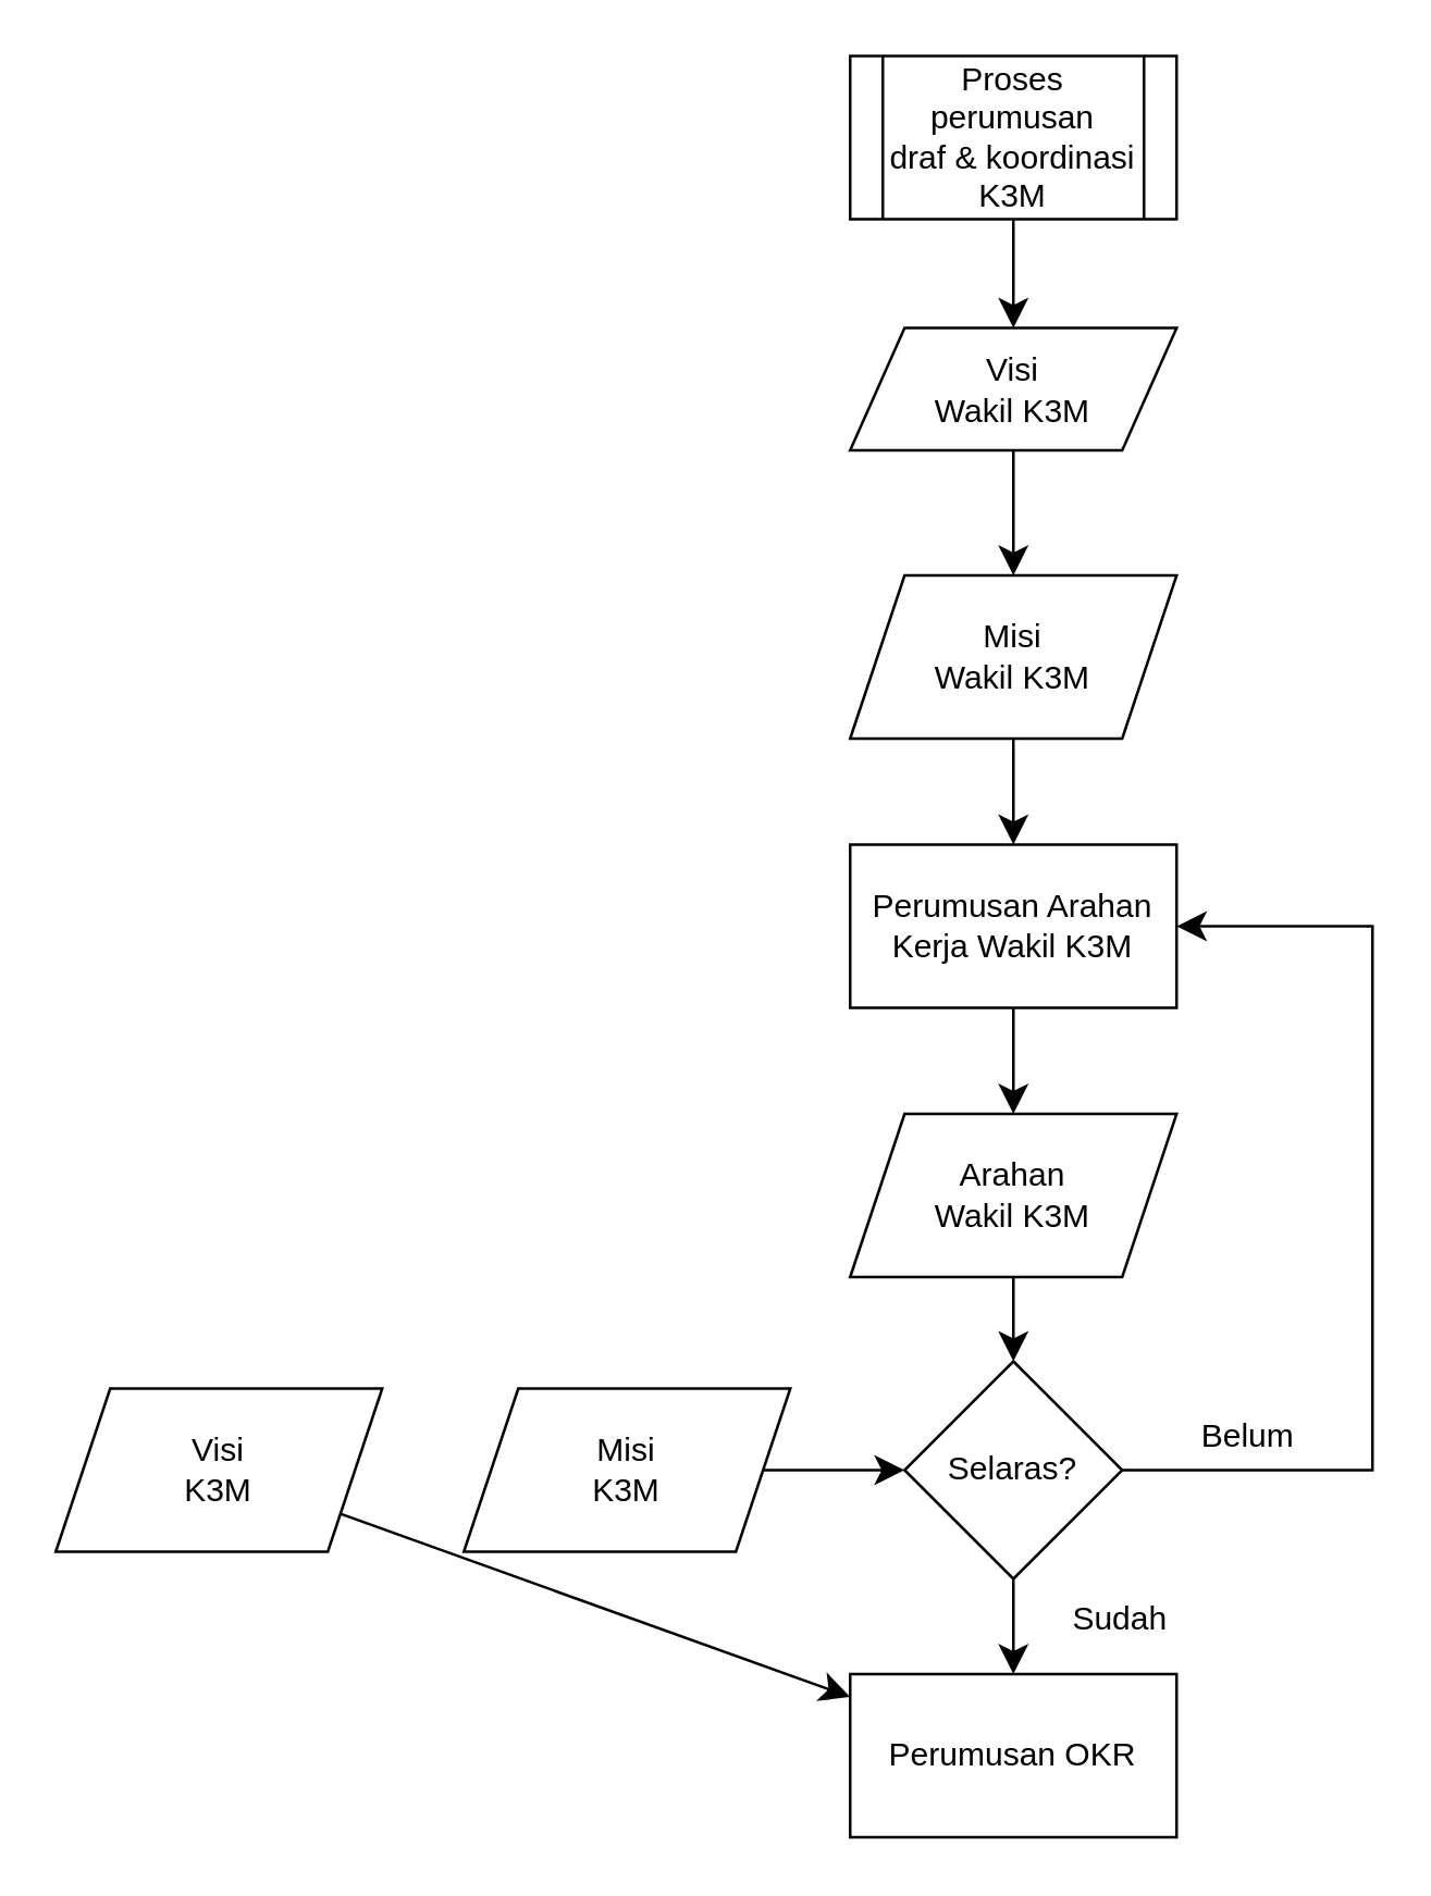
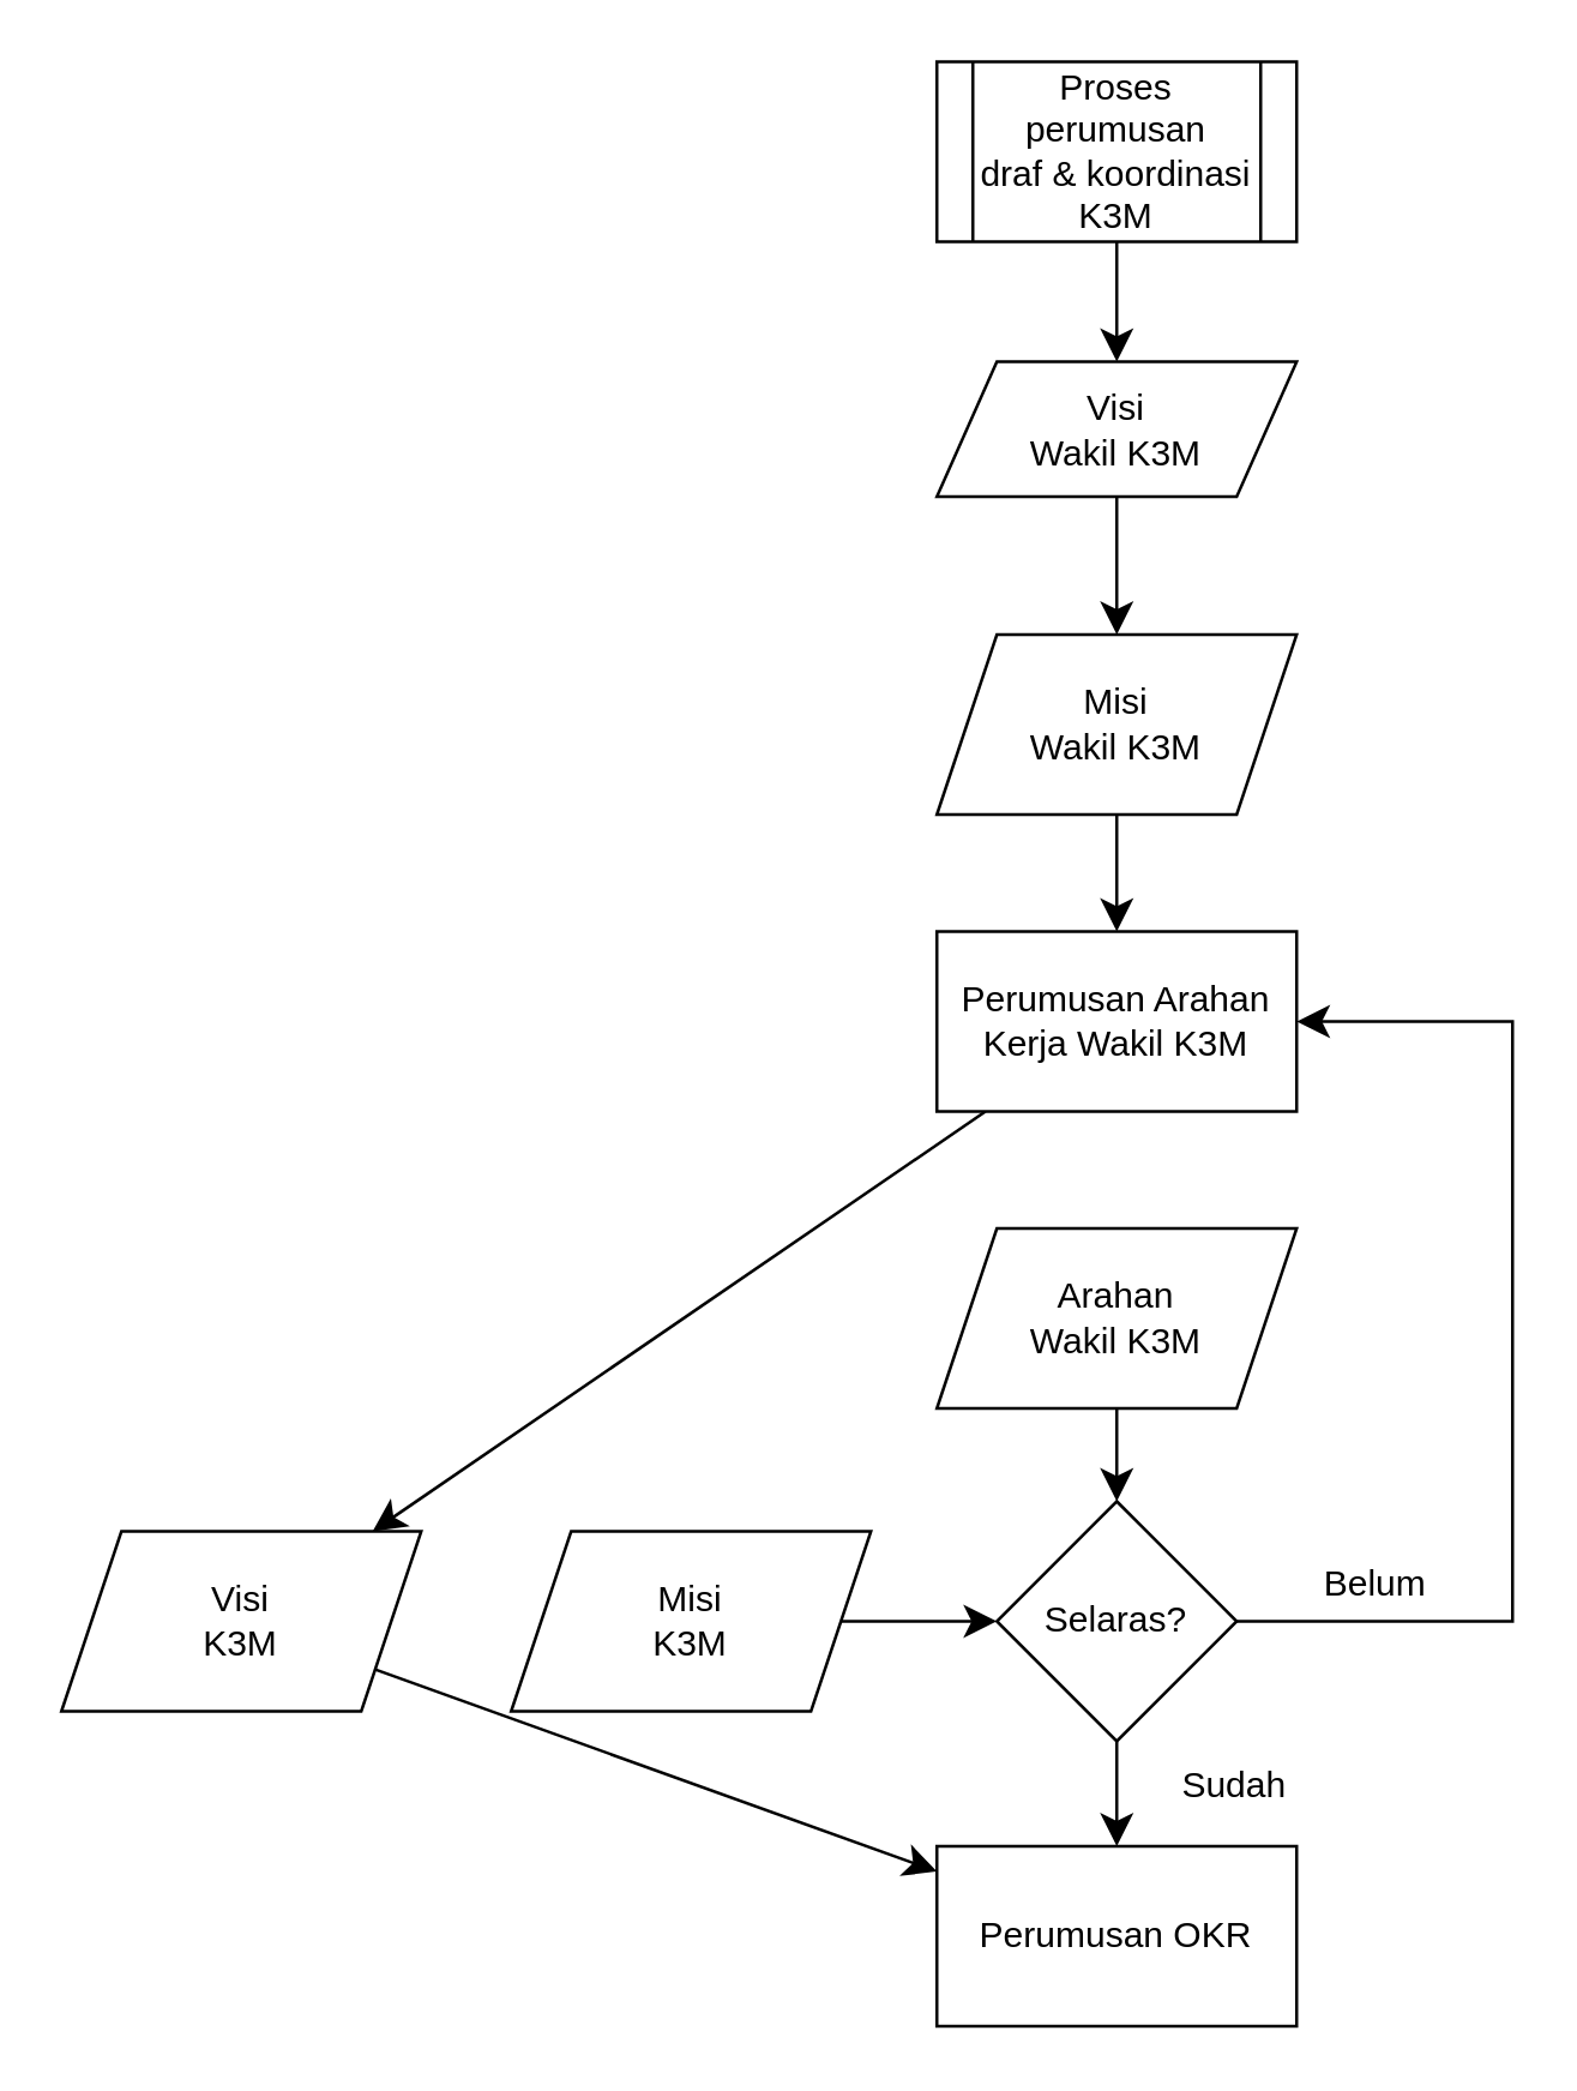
  <mxCell id="0" />
  <mxCell id="1" parent="0" />
  <mxCell id="2" style="edgeStyle=none;curved=1;rounded=0;orthogonalLoop=1;jettySize=auto;html=1;entryX=0.5;entryY=0;entryDx=0;entryDy=0;fontSize=12;startSize=8;endSize=8;" edge="1" parent="1" source="3" target="5"><mxGeometry relative="1" as="geometry" /></mxCell>
  <mxCell id="3" value="Visi&lt;div&gt;Wakil K3M&lt;/div&gt;" style="shape=parallelogram;perimeter=parallelogramPerimeter;whiteSpace=wrap;html=1;fixedSize=1;" vertex="1" parent="1"><mxGeometry x="312" y="120" width="120" height="45" as="geometry" /></mxCell>
  <mxCell id="4" style="edgeStyle=none;curved=1;rounded=0;orthogonalLoop=1;jettySize=auto;html=1;entryX=0.5;entryY=0;entryDx=0;entryDy=0;fontSize=12;startSize=8;endSize=8;" edge="1" parent="1" source="5" target="18"><mxGeometry relative="1" as="geometry" /></mxCell>
  <mxCell id="5" value="Misi&lt;div&gt;Wakil K3M&lt;/div&gt;" style="shape=parallelogram;perimeter=parallelogramPerimeter;whiteSpace=wrap;html=1;fixedSize=1;" vertex="1" parent="1"><mxGeometry x="312" y="211" width="120" height="60" as="geometry" /></mxCell>
  <mxCell id="6" style="edgeStyle=none;curved=1;rounded=0;orthogonalLoop=1;jettySize=auto;html=1;entryX=0.5;entryY=0;entryDx=0;entryDy=0;fontSize=12;startSize=8;endSize=8;" edge="1" parent="1" source="7" target="3"><mxGeometry relative="1" as="geometry" /></mxCell>
  <mxCell id="7" value="Proses perumusan&lt;div&gt;draf &amp;amp; koordinasi K3M&lt;/div&gt;" style="shape=process;whiteSpace=wrap;html=1;backgroundOutline=1;" vertex="1" parent="1"><mxGeometry x="312" y="20" width="120" height="60" as="geometry" /></mxCell>
  <mxCell id="8" style="edgeStyle=none;curved=1;rounded=0;orthogonalLoop=1;jettySize=auto;html=1;entryX=0.5;entryY=0;entryDx=0;entryDy=0;fontSize=12;startSize=8;endSize=8;" edge="1" parent="1" source="9" target="12"><mxGeometry relative="1" as="geometry" /></mxCell>
  <mxCell id="9" value="Arahan&lt;div&gt;Wakil K3M&lt;/div&gt;" style="shape=parallelogram;perimeter=parallelogramPerimeter;whiteSpace=wrap;html=1;fixedSize=1;" vertex="1" parent="1"><mxGeometry x="312" y="409" width="120" height="60" as="geometry" /></mxCell>
  <mxCell id="10" style="edgeStyle=orthogonalEdgeStyle;rounded=0;orthogonalLoop=1;jettySize=auto;html=1;entryX=1;entryY=0.5;entryDx=0;entryDy=0;fontSize=12;startSize=8;endSize=8;" edge="1" parent="1" source="12" target="18"><mxGeometry relative="1" as="geometry"><Array as="points"><mxPoint x="504" y="540" /><mxPoint x="504" y="340" /></Array></mxGeometry></mxCell>
  <mxCell id="11" style="edgeStyle=none;curved=1;rounded=0;orthogonalLoop=1;jettySize=auto;html=1;entryX=0.5;entryY=0;entryDx=0;entryDy=0;fontSize=12;startSize=8;endSize=8;" edge="1" parent="1" source="12" target="20"><mxGeometry relative="1" as="geometry" /></mxCell>
  <mxCell id="12" value="&lt;div&gt;Selaras?&lt;/div&gt;" style="rhombus;whiteSpace=wrap;html=1;" vertex="1" parent="1"><mxGeometry x="332" y="500" width="80" height="80" as="geometry" /></mxCell>
  <mxCell id="13" style="edgeStyle=none;curved=1;rounded=0;orthogonalLoop=1;jettySize=auto;html=1;entryX=0;entryY=0.5;entryDx=0;entryDy=0;fontSize=12;startSize=8;endSize=8;" edge="1" parent="1" source="14" target="12"><mxGeometry relative="1" as="geometry" /></mxCell>
  <mxCell id="14" value="Misi&lt;div&gt;K3M&lt;/div&gt;" style="shape=parallelogram;perimeter=parallelogramPerimeter;whiteSpace=wrap;html=1;fixedSize=1;" vertex="1" parent="1"><mxGeometry x="170" y="510" width="120" height="60" as="geometry" /></mxCell>
  <mxCell id="15" style="edgeStyle=none;curved=1;rounded=0;orthogonalLoop=1;jettySize=auto;html=1;fontSize=12;startSize=8;endSize=8;" edge="1" parent="1" source="16" target="20"><mxGeometry relative="1" as="geometry" /></mxCell>
  <mxCell id="16" value="Visi&lt;div&gt;K3M&lt;/div&gt;" style="shape=parallelogram;perimeter=parallelogramPerimeter;whiteSpace=wrap;html=1;fixedSize=1;" vertex="1" parent="1"><mxGeometry x="20" y="510" width="120" height="60" as="geometry" /></mxCell>
- <mxCell id="17" style="edgeStyle=none;curved=1;rounded=0;orthogonalLoop=1;jettySize=auto;html=1;entryX=0.5;entryY=0;entryDx=0;entryDy=0;fontSize=12;startSize=8;endSize=8;" edge="1" parent="1" source="18" target="9"><mxGeometry relative="1" as="geometry" /></mxCell>
+ <mxCell id="17" style="edgeStyle=none;curved=1;rounded=0;orthogonalLoop=1;jettySize=auto;html=1;fontSize=12;startSize=8;endSize=8;" edge="1" parent="1" source="18" target="16"><mxGeometry relative="1" as="geometry" /></mxCell>
  <mxCell id="18" value="Perumusan Arahan&lt;div&gt;Kerja Wakil K3M&lt;/div&gt;" style="rounded=0;whiteSpace=wrap;html=1;" vertex="1" parent="1"><mxGeometry x="312" y="310" width="120" height="60" as="geometry" /></mxCell>
  <mxCell id="19" value="&lt;font style=&quot;font-size: 12px;&quot;&gt;Belum&lt;/font&gt;" style="text;html=1;align=center;verticalAlign=middle;resizable=0;points=[];autosize=1;strokeColor=none;fillColor=none;fontSize=16;" vertex="1" parent="1"><mxGeometry x="432" y="510" width="52" height="31" as="geometry" /></mxCell>
  <mxCell id="20" value="Perumusan OKR" style="rounded=0;whiteSpace=wrap;html=1;" vertex="1" parent="1"><mxGeometry x="312" y="615" width="120" height="60" as="geometry" /></mxCell>
  <mxCell id="21" value="&lt;font style=&quot;font-size: 12px;&quot;&gt;Sudah&lt;/font&gt;" style="text;html=1;align=center;verticalAlign=middle;resizable=0;points=[];autosize=1;strokeColor=none;fillColor=none;fontSize=16;" vertex="1" parent="1"><mxGeometry x="384" y="577" width="53" height="31" as="geometry" /></mxCell>
